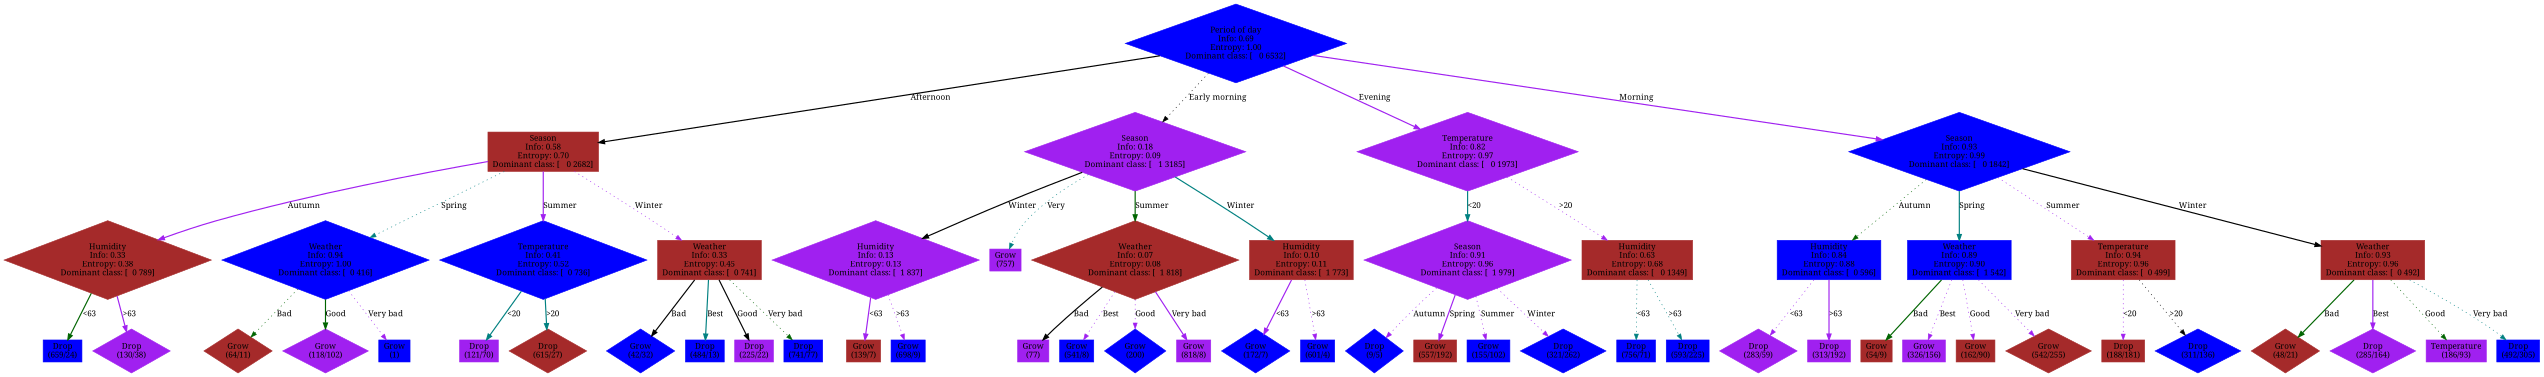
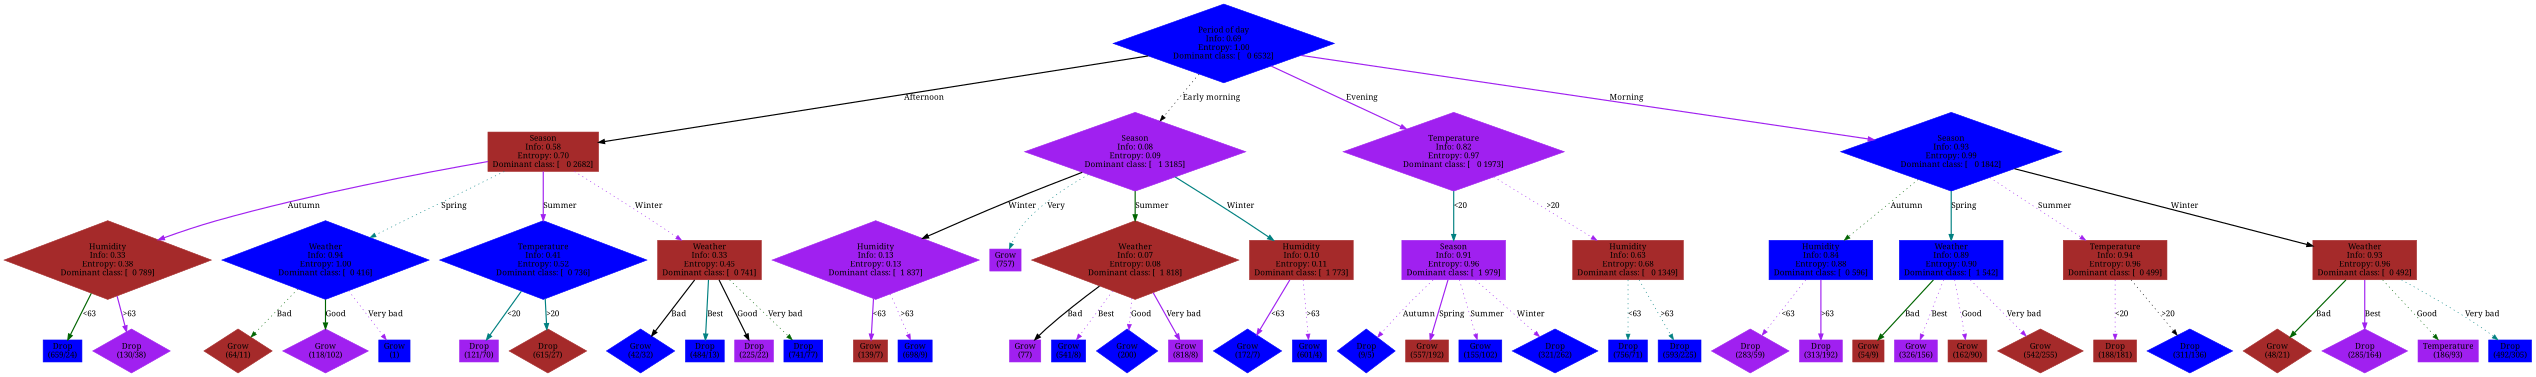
  digraph {
    fontname="Noto Serif"
    node [color=blue fontname="Noto Serif" shape=box style=filled weight=4]
    edge [color=purple fontname="Noto Serif" style=bold]
    n1 [label="Period of day\nInfo: 0.69\nEntropy: 1.00\nDominant class: [   0 6532]\n" shape=diamond weight=1]
    n2 [color=brown label="Season\nInfo: 0.58\nEntropy: 0.70\nDominant class: [   0 2682]\n" weight=2]
-   n3 [color=purple label="Season\nInfo: 0.18\nEntropy: 0.09\nDominant class: [   1 3185]\n" shape=diamond weight=2]
+   n3 [color=purple label="Season\nInfo: 0.08\nEntropy: 0.09\nDominant class: [   1 3185]\n" shape=diamond weight=2]
    n4 [color=purple label="Temperature\nInfo: 0.82\nEntropy: 0.97\nDominant class: [   0 1973]\n" shape=diamond weight=2]
    n5 [label="Season\nInfo: 0.93\nEntropy: 0.99\nDominant class: [   0 1842]\n" shape=diamond weight=2]
    n6 [color=brown label="Humidity\nInfo: 0.33\nEntropy: 0.38\nDominant class: [  0 789]\n" shape=diamond weight=3]
    n7 [label="Weather\nInfo: 0.94\nEntropy: 1.00\nDominant class: [  0 416]\n" shape=diamond weight=3]
    n8 [label="Temperature\nInfo: 0.41\nEntropy: 0.52\nDominant class: [  0 736]\n" shape=diamond weight=3]
    n9 [color=brown label="Weather\nInfo: 0.33\nEntropy: 0.45\nDominant class: [  0 741]\n" weight=3]
    n10 [color=purple label="Humidity\nInfo: 0.13\nEntropy: 0.13\nDominant class: [  1 837]\n" shape=diamond weight=3]
    n11 [color=purple label="Grow\n(757)\n" weight=3]
    n12 [color=brown label="Weather\nInfo: 0.07\nEntropy: 0.08\nDominant class: [  1 818]\n" shape=diamond weight=3]
    n13 [color=brown label="Humidity\nInfo: 0.10\nEntropy: 0.11\nDominant class: [  1 773]\n" weight=3]
-   n14 [color=purple label="Season\nInfo: 0.91\nEntropy: 0.96\nDominant class: [  1 979]\n" shape=diamond weight=3]
+   n14 [color=purple label="Season\nInfo: 0.91\nEntropy: 0.96\nDominant class: [  1 979]\n" weight=3]
    n15 [color=brown label="Humidity\nInfo: 0.63\nEntropy: 0.68\nDominant class: [   0 1349]\n" weight=3]
    n16 [label="Humidity\nInfo: 0.84\nEntropy: 0.88\nDominant class: [  0 596]\n" weight=3]
    n17 [label="Weather\nInfo: 0.89\nEntropy: 0.90\nDominant class: [  1 542]\n" weight=3]
    n18 [color=brown label="Temperature\nInfo: 0.94\nEntropy: 0.96\nDominant class: [  0 499]\n" weight=3]
    n19 [color=brown label="Weather\nInfo: 0.93\nEntropy: 0.96\nDominant class: [  0 492]\n" weight=3]
    n20 [label="Drop\n(659/24)\n"]
    n21 [color=purple label="Drop\n(130/38)\n" shape=diamond]
    n22 [color=brown label="Grow\n(64/11)\n" shape=diamond]
    n23 [color=purple label="Grow\n(118/102)\n" shape=diamond]
    n24 [label="Grow\n(1)\n"]
    n25 [color=purple label="Drop\n(121/70)\n"]
    n26 [color=brown label="Drop\n(615/27)\n" shape=diamond]
    n27 [label="Grow\n(42/32)\n" shape=diamond]
    n28 [label="Drop\n(484/13)\n"]
    n29 [color=purple label="Drop\n(225/22)\n"]
    n30 [label="Drop\n(741/77)\n"]
    n31 [color=brown label="Grow\n(139/7)\n"]
    n32 [label="Grow\n(698/9)\n"]
    n33 [color=purple label="Grow\n(77)\n"]
    n34 [label="Grow\n(541/8)\n"]
    n35 [label="Grow\n(200)\n" shape=diamond]
    n36 [color=purple label="Grow\n(818/8)\n"]
    n37 [label="Grow\n(172/7)\n" shape=diamond]
    n38 [label="Grow\n(601/4)\n"]
    n39 [label="Drop\n(9/5)\n" shape=diamond]
    n40 [color=brown label="Grow\n(557/192)\n"]
    n41 [label="Grow\n(155/102)\n"]
    n42 [label="Drop\n(321/262)\n" shape=diamond]
    n43 [label="Drop\n(756/71)\n"]
    n44 [label="Drop\n(593/225)\n"]
    n45 [color=purple label="Drop\n(283/59)\n" shape=diamond]
    n46 [color=purple label="Drop\n(313/192)\n"]
    n47 [color=brown label="Grow\n(54/9)\n"]
    n48 [color=purple label="Grow\n(326/156)\n"]
    n49 [color=brown label="Grow\n(162/90)\n"]
    n50 [color=brown label="Grow\n(542/255)\n" shape=diamond]
    n51 [color=brown label="Drop\n(188/181)\n"]
    n52 [label="Drop\n(311/136)\n" shape=diamond]
    n53 [color=brown label="Grow\n(48/21)\n" shape=diamond]
    n54 [color=purple label="Drop\n(285/164)\n" shape=diamond]
    n55 [color=purple label="Temperature\n(186/93)\n"]
    n56 [label="Drop\n(492/305)\n"]
    subgraph sub_1 {
      rank=same
      n1
    }
    subgraph sub_2 {
      rank=same
      n2
      n3
      n4
      n5
    }
    subgraph sub_3 {
      rank=same
      n6
      n7
      n8
      n9
      n10
      n11
      n12
      n13
      n14
      n15
      n16
      n17
      n18
      n19
    }
    subgraph sub_4 {
      rank=same
      n20
      n21
      n22
      n23
      n24
      n25
      n26
      n27
      n28
      n29
      n30
      n31
      n32
      n33
      n34
      n35
      n36
      n37
      n38
      n39
      n40
      n41
      n42
      n43
      n44
      n45
      n46
      n47
      n48
      n49
      n50
      n51
      n52
      n53
      n54
      n55
      n56
    }
    n1 -> n2 [color=black label=Afternoon]
    n1 -> n3 [color=black label="Early morning" style=dotted]
    n1 -> n4 [label=Evening]
    n1 -> n5 [label=Morning]
    n2 -> n6 [label=Autumn]
    n2 -> n7 [color=teal label=Spring style=dotted]
    n2 -> n8 [label=Summer]
    n2 -> n9 [label=Winter style=dotted]
    n3 -> n10 [color=black label=Winter]
    n3 -> n11 [color=teal label=Very style=dotted]
    n3 -> n12 [color=darkgreen label=Summer]
    n3 -> n13 [color=teal label=Winter]
    n4 -> n14 [color=teal label="<20"]
    n4 -> n15 [label=">20" style=dotted]
    n5 -> n16 [color=darkgreen label=Autumn style=dotted]
    n5 -> n17 [color=teal label=Spring]
    n5 -> n18 [label=Summer style=dotted]
    n5 -> n19 [color=black label=Winter]
    n6 -> n20 [color=darkgreen label="<63"]
    n6 -> n21 [label=">63"]
    n7 -> n22 [color=darkgreen label=Bad style=dotted]
    n7 -> n23 [color=darkgreen label=Good]
    n7 -> n24 [label="Very bad" style=dotted]
    n8 -> n25 [color=teal label="<20"]
    n8 -> n26 [color=teal label=">20"]
    n9 -> n27 [color=black label=Bad]
    n9 -> n28 [color=teal label=Best]
    n9 -> n29 [color=black label=Good]
    n9 -> n30 [color=darkgreen label="Very bad" style=dotted]
    n10 -> n31 [label="<63"]
    n10 -> n32 [label=">63" style=dotted]
    n12 -> n33 [color=black label=Bad]
    n12 -> n34 [label=Best style=dotted]
    n12 -> n35 [label=Good style=dotted]
    n12 -> n36 [label="Very bad"]
    n13 -> n37 [label="<63"]
    n13 -> n38 [label=">63" style=dotted]
    n14 -> n39 [label=Autumn style=dotted]
    n14 -> n40 [label=Spring]
    n14 -> n41 [label=Summer style=dotted]
    n14 -> n42 [label=Winter style=dotted]
    n15 -> n43 [color=teal label="<63" style=dotted]
    n15 -> n44 [color=teal label=">63" style=dotted]
    n16 -> n45 [label="<63" style=dotted]
    n16 -> n46 [label=">63"]
    n17 -> n47 [color=darkgreen label=Bad]
    n17 -> n48 [label=Best style=dotted]
    n17 -> n49 [label=Good style=dotted]
    n17 -> n50 [label="Very bad" style=dotted]
    n18 -> n51 [label="<20" style=dotted]
    n18 -> n52 [color=black label=">20" style=dotted]
    n19 -> n53 [color=darkgreen label=Bad]
    n19 -> n54 [label=Best]
    n19 -> n55 [color=darkgreen label=Good style=dotted]
    n19 -> n56 [color=teal label="Very bad" style=dotted]
  }
